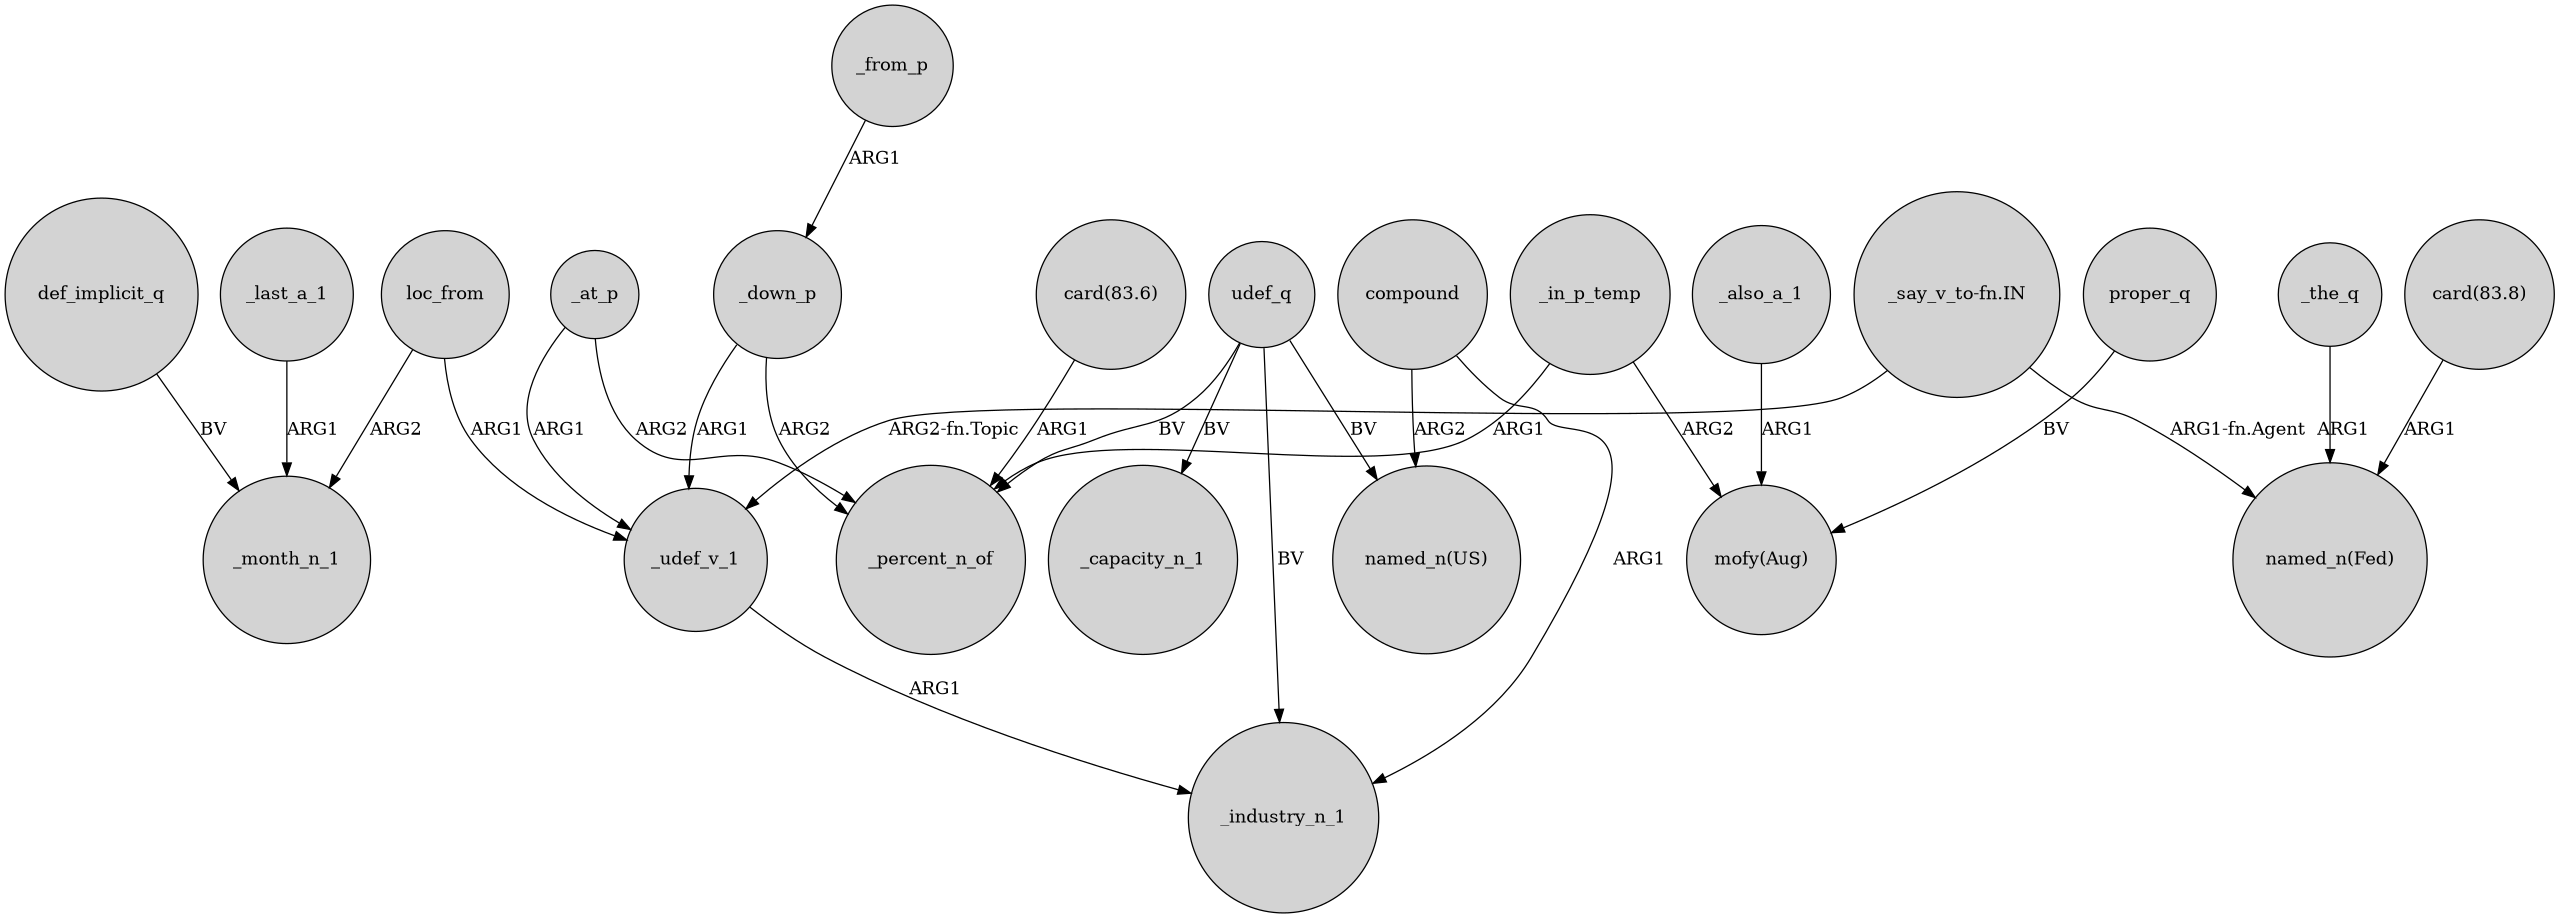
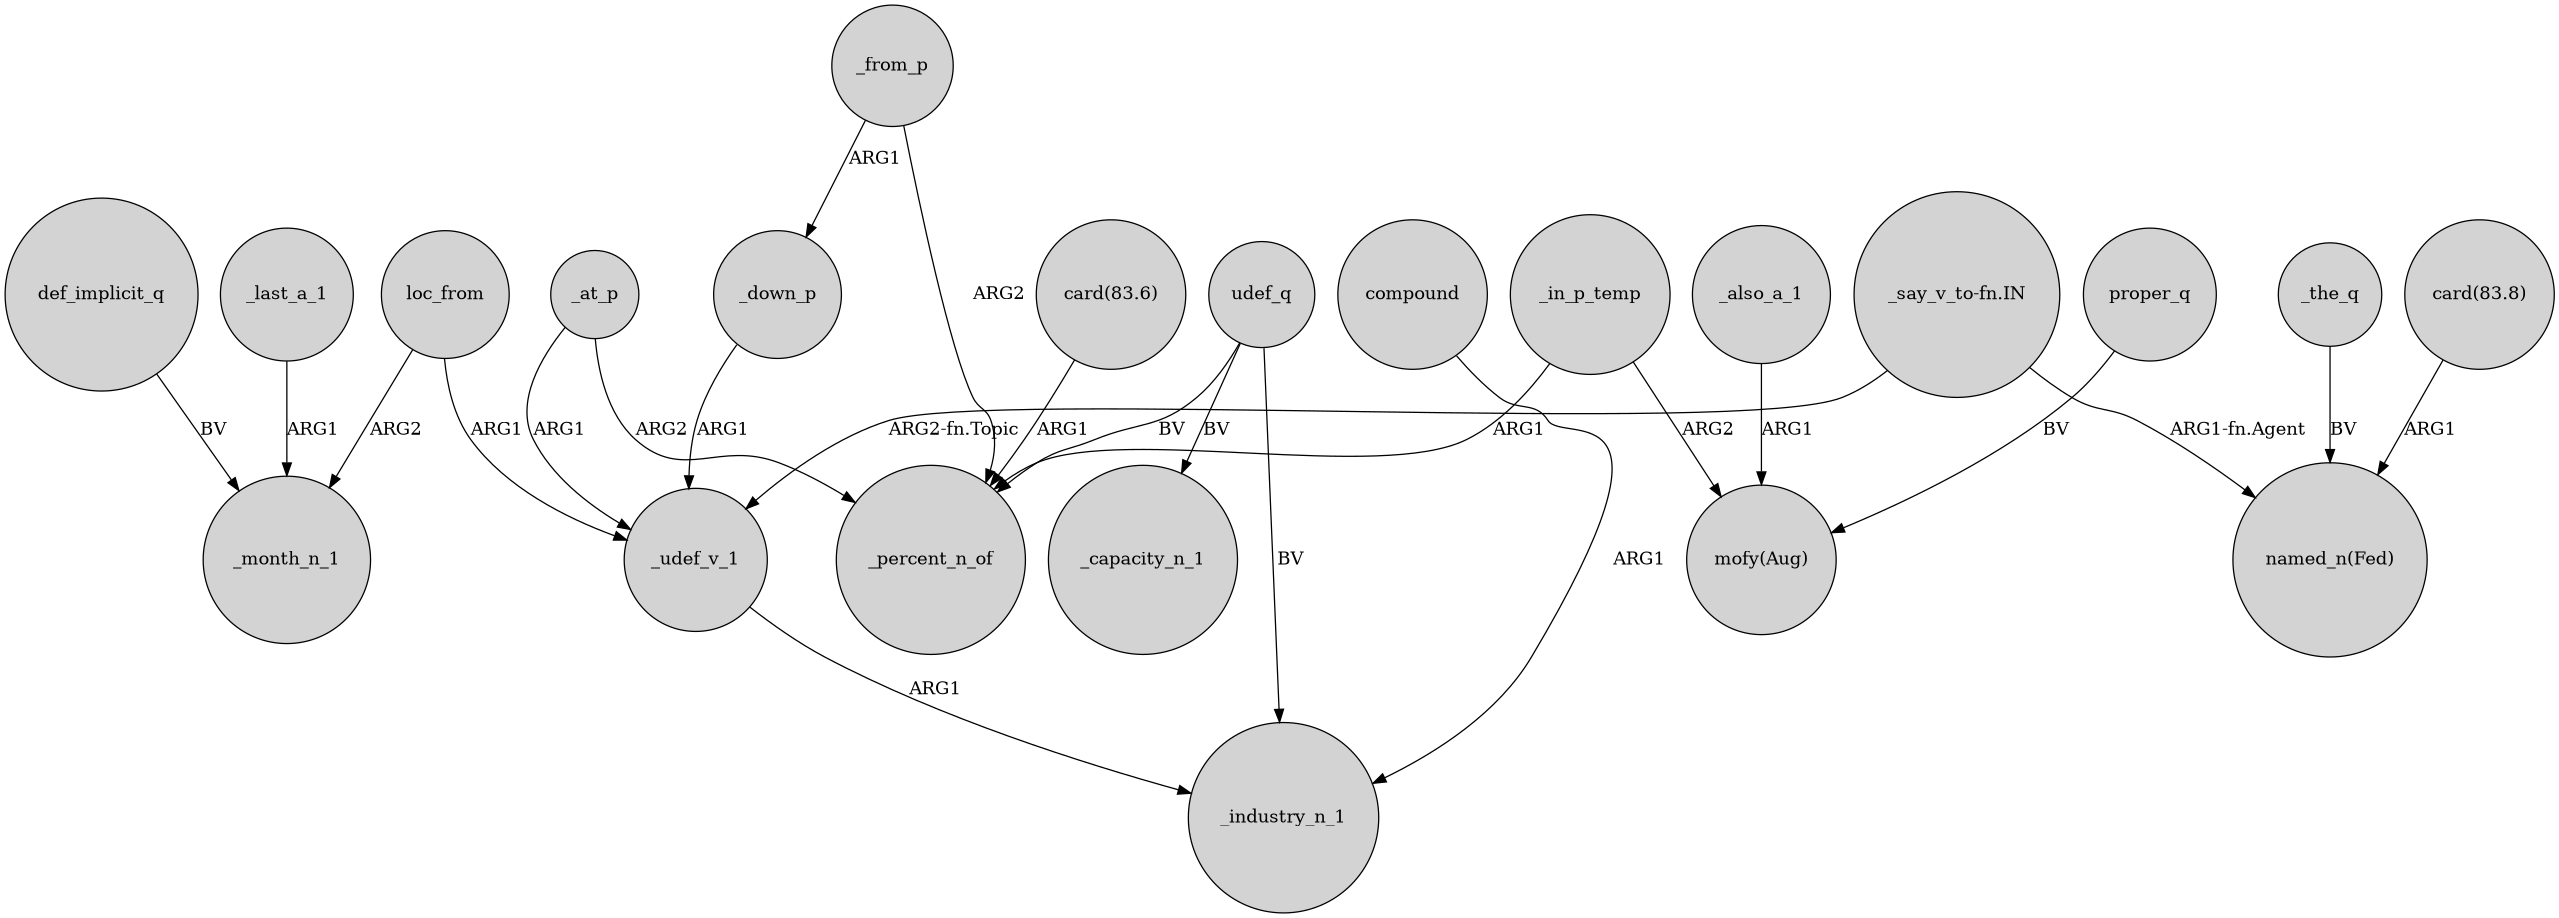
  digraph {
    node [shape=circle style=filled]
    def_implicit_q
    _month_n_1
    _the_q
    "named_n(Fed)"
    _also_a_1
    "mofy(Aug)"
    "_say_v_to-fn.IN"
    n8 [label=_udef_v_1]
    _industry_n_1
    udef_q
    _capacity_n_1
    _percent_n_of
-   "named_n(US)"
    "card(83.8)"
    _from_p
    _down_p
    "card(83.6)"
    _at_p
    _in_p_temp
    compound
    proper_q
    _last_a_1
    n23 [label=loc_from]
    def_implicit_q -> _month_n_1 [label=BV]
-   _the_q -> "named_n(Fed)" [label=ARG1]
+   _the_q -> "named_n(Fed)" [label=BV]
    _also_a_1 -> "mofy(Aug)" [label=ARG1]
    "_say_v_to-fn.IN" -> "named_n(Fed)" [label="ARG1-fn.Agent"]
    "_say_v_to-fn.IN" -> n8 [label="ARG2-fn.Topic"]
    n8 -> _industry_n_1 [label=ARG1]
    udef_q -> _industry_n_1 [label=BV]
    udef_q -> _capacity_n_1 [label=BV]
    udef_q -> _percent_n_of [label=BV]
-   udef_q -> "named_n(US)" [label=BV]
    "card(83.8)" -> "named_n(Fed)" [label=ARG1]
-   _down_p -> _percent_n_of [label=ARG2]
+   _from_p -> _percent_n_of [label=ARG2]
    _from_p -> _down_p [label=ARG1]
    _down_p -> n8 [label=ARG1]
    "card(83.6)" -> _percent_n_of [label=ARG1]
    _at_p -> n8 [label=ARG1]
    _at_p -> _percent_n_of [label=ARG2]
    _in_p_temp -> "mofy(Aug)" [label=ARG2]
    _in_p_temp -> _percent_n_of [label=ARG1]
    compound -> _industry_n_1 [label=ARG1]
-   compound -> "named_n(US)" [label=ARG2]
    proper_q -> "mofy(Aug)" [label=BV]
    _last_a_1 -> _month_n_1 [label=ARG1]
    n23 -> _month_n_1 [label=ARG2]
    n23 -> n8 [label=ARG1]
  }
